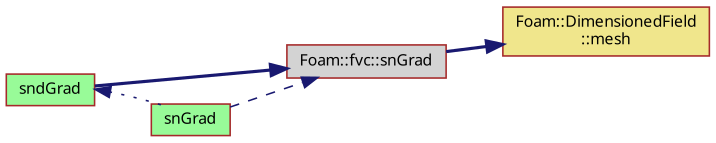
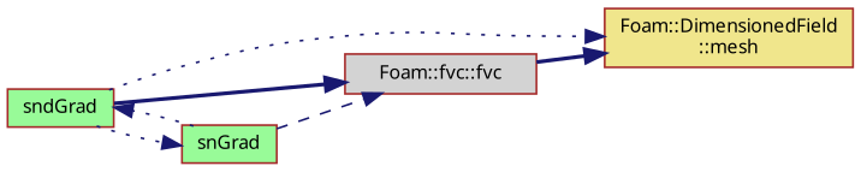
  digraph {
    fontname="Noto Sans"
    rankdir=LR
    node [color=brown fillcolor=palegreen fontname="Noto Sans" fontsize=10 shape=record style=filled]
    edge [color=midnightblue fontname="Noto Sans" fontsize=10 labelfontname=FreeSans labelfontsize=10 style=dotted]
    n1 [fontcolor=black height=0.2 label=sndGrad width=0.4]
    n2 [fillcolor=khaki height=0.2 label="Foam::DimensionedField\l::mesh" width=0.4]
-   n3 [fillcolor=lightgrey height=0.2 label="Foam::fvc::snGrad" width=0.4]
+   n3 [fillcolor=lightgrey height=0.2 label="Foam::fvc::fvc" width=0.4]
    n4 [height=0.2 label=snGrad width=0.4]
+   n1 -> n2
    n1 -> n3 [style=bold]
+   n1 -> n4
    n3 -> n2 [style=bold]
    n4 -> n1
    n4 -> n3 [style=dashed]
  }
